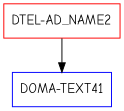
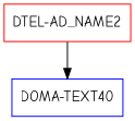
  digraph {
    fontname="Comic Neue"
    node [shape=box fontname="Comic Neue"]
    "DTEL-AD_NAME2" [color=red]
-   "DOMA-TEXT40" [color=blue label="DOMA-TEXT41"]
+   "DOMA-TEXT40" [color=blue]
    "DTEL-AD_NAME2" -> "DOMA-TEXT40" [fontname="Comic Neue"]
  }
